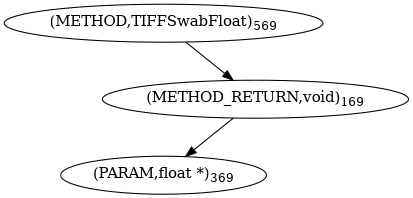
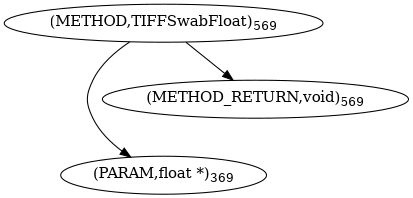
  digraph {
    n1 [label=<(METHOD,TIFFSwabFloat)<SUB>569</SUB>>]
    n2 [label=<(PARAM,float *)<SUB>369</SUB>>]
-   n3 [label=<(METHOD_RETURN,void)<SUB>169</SUB>>]
-   n3 -> n2
+   n3 [label=<(METHOD_RETURN,void)<SUB>569</SUB>>]
+   n1 -> n2
    n1 -> n3
  }
